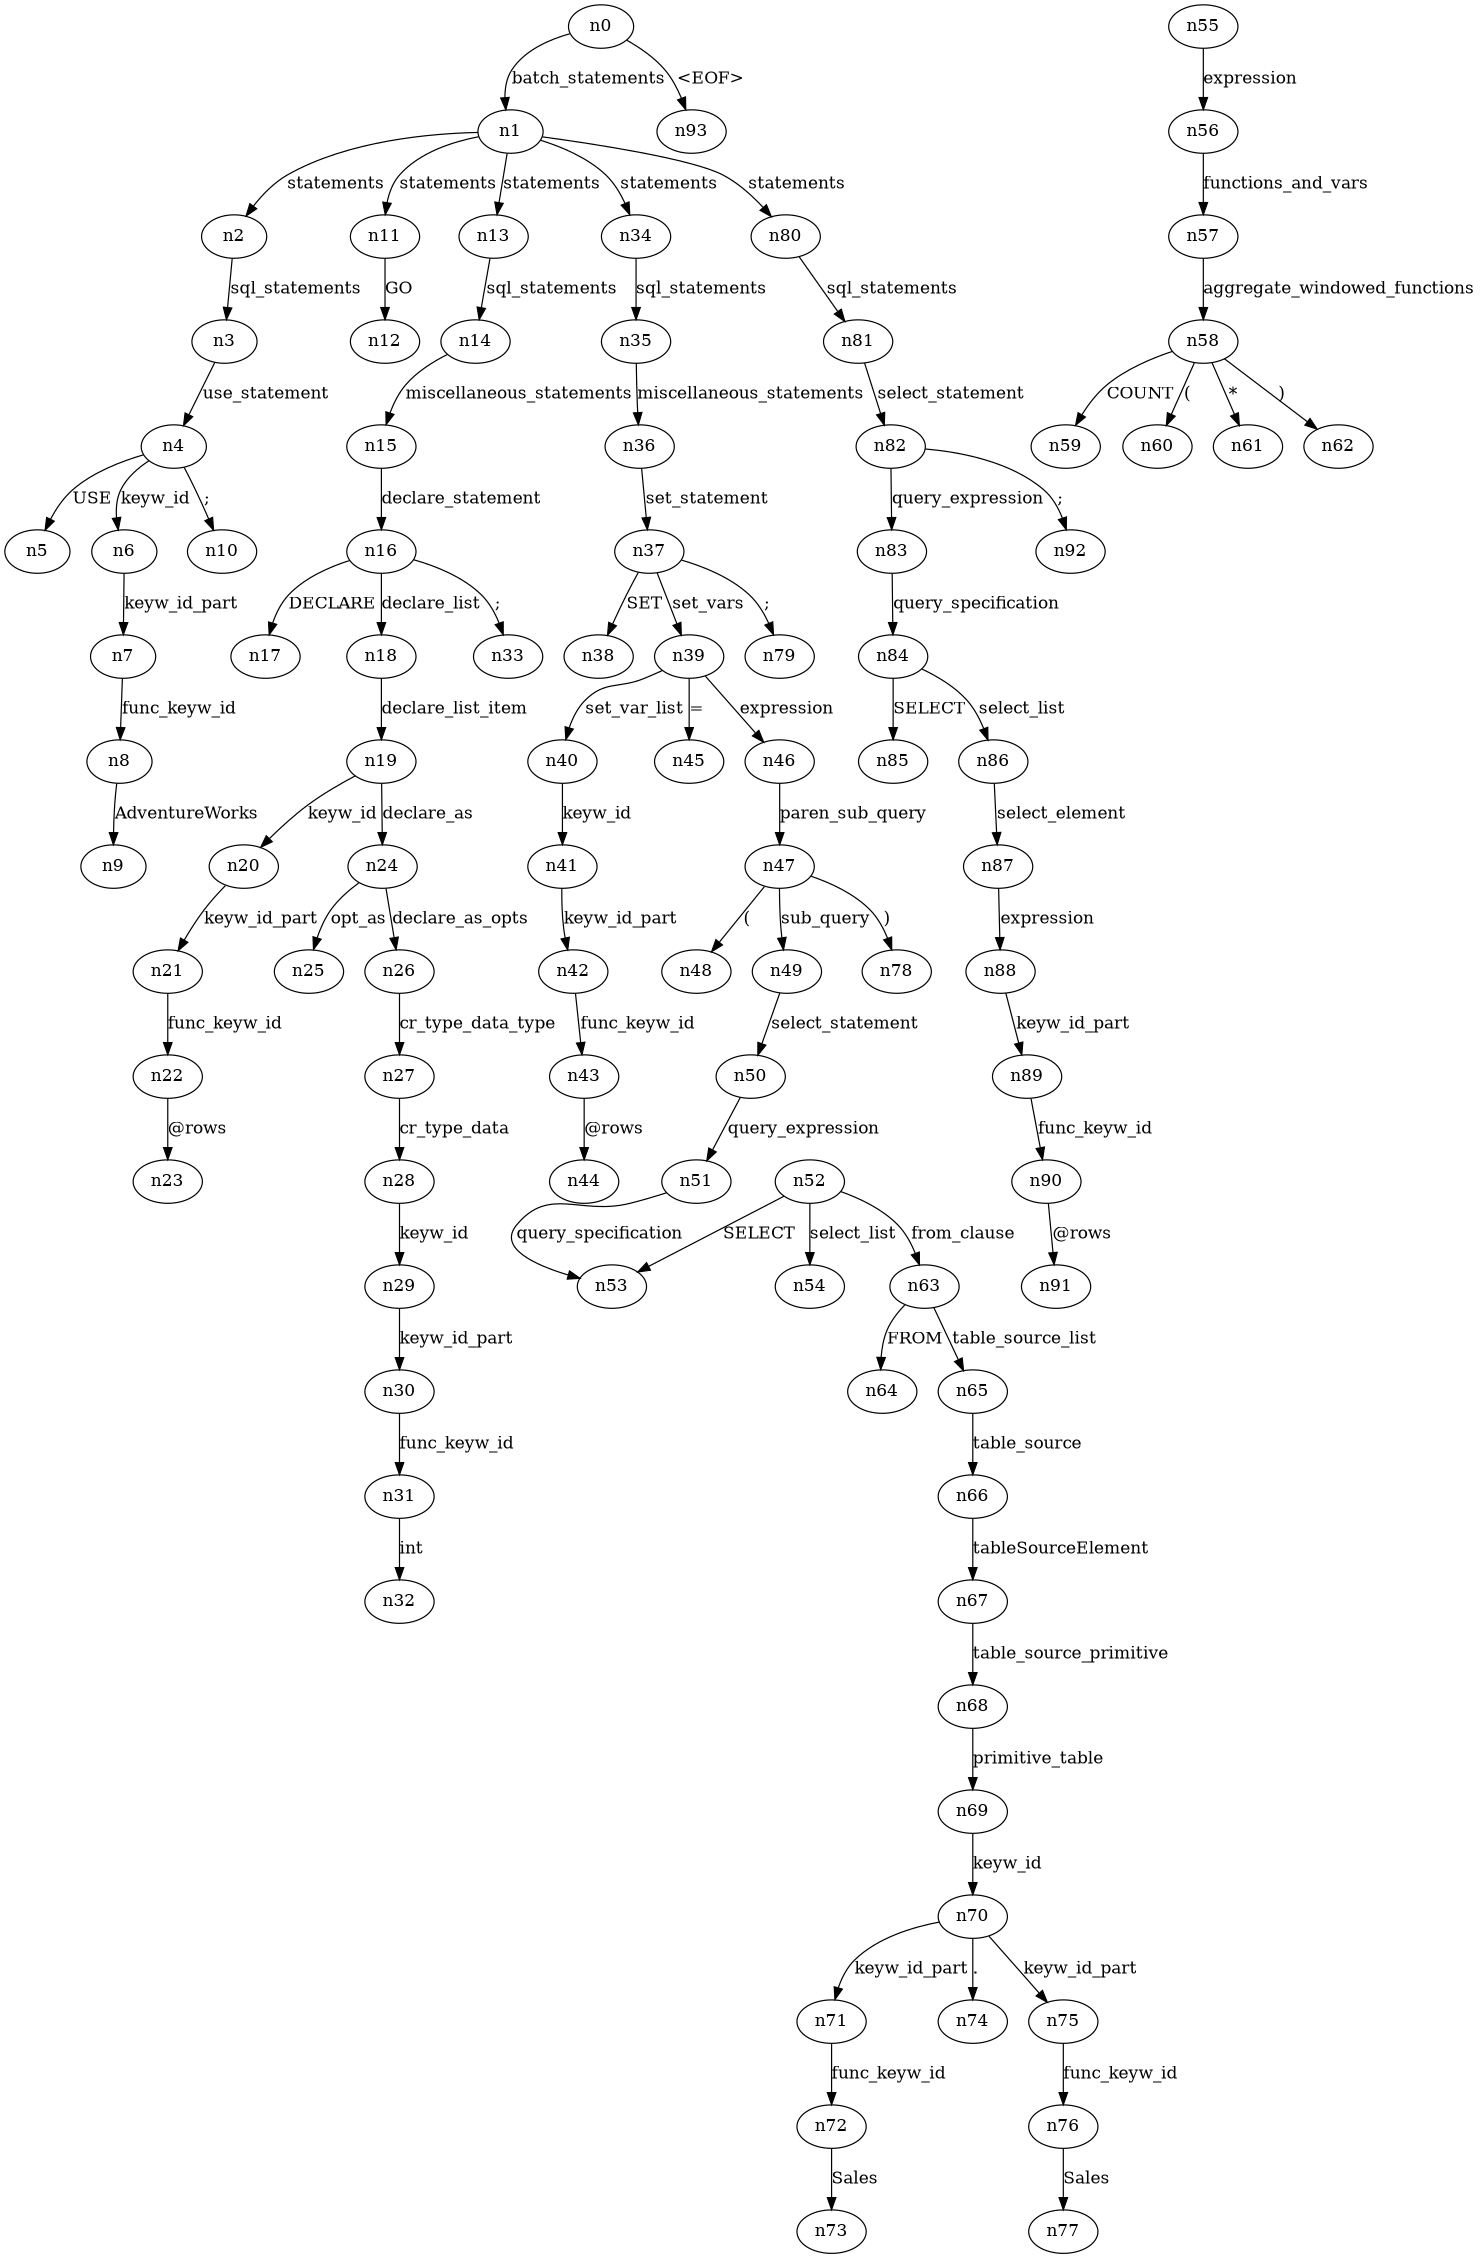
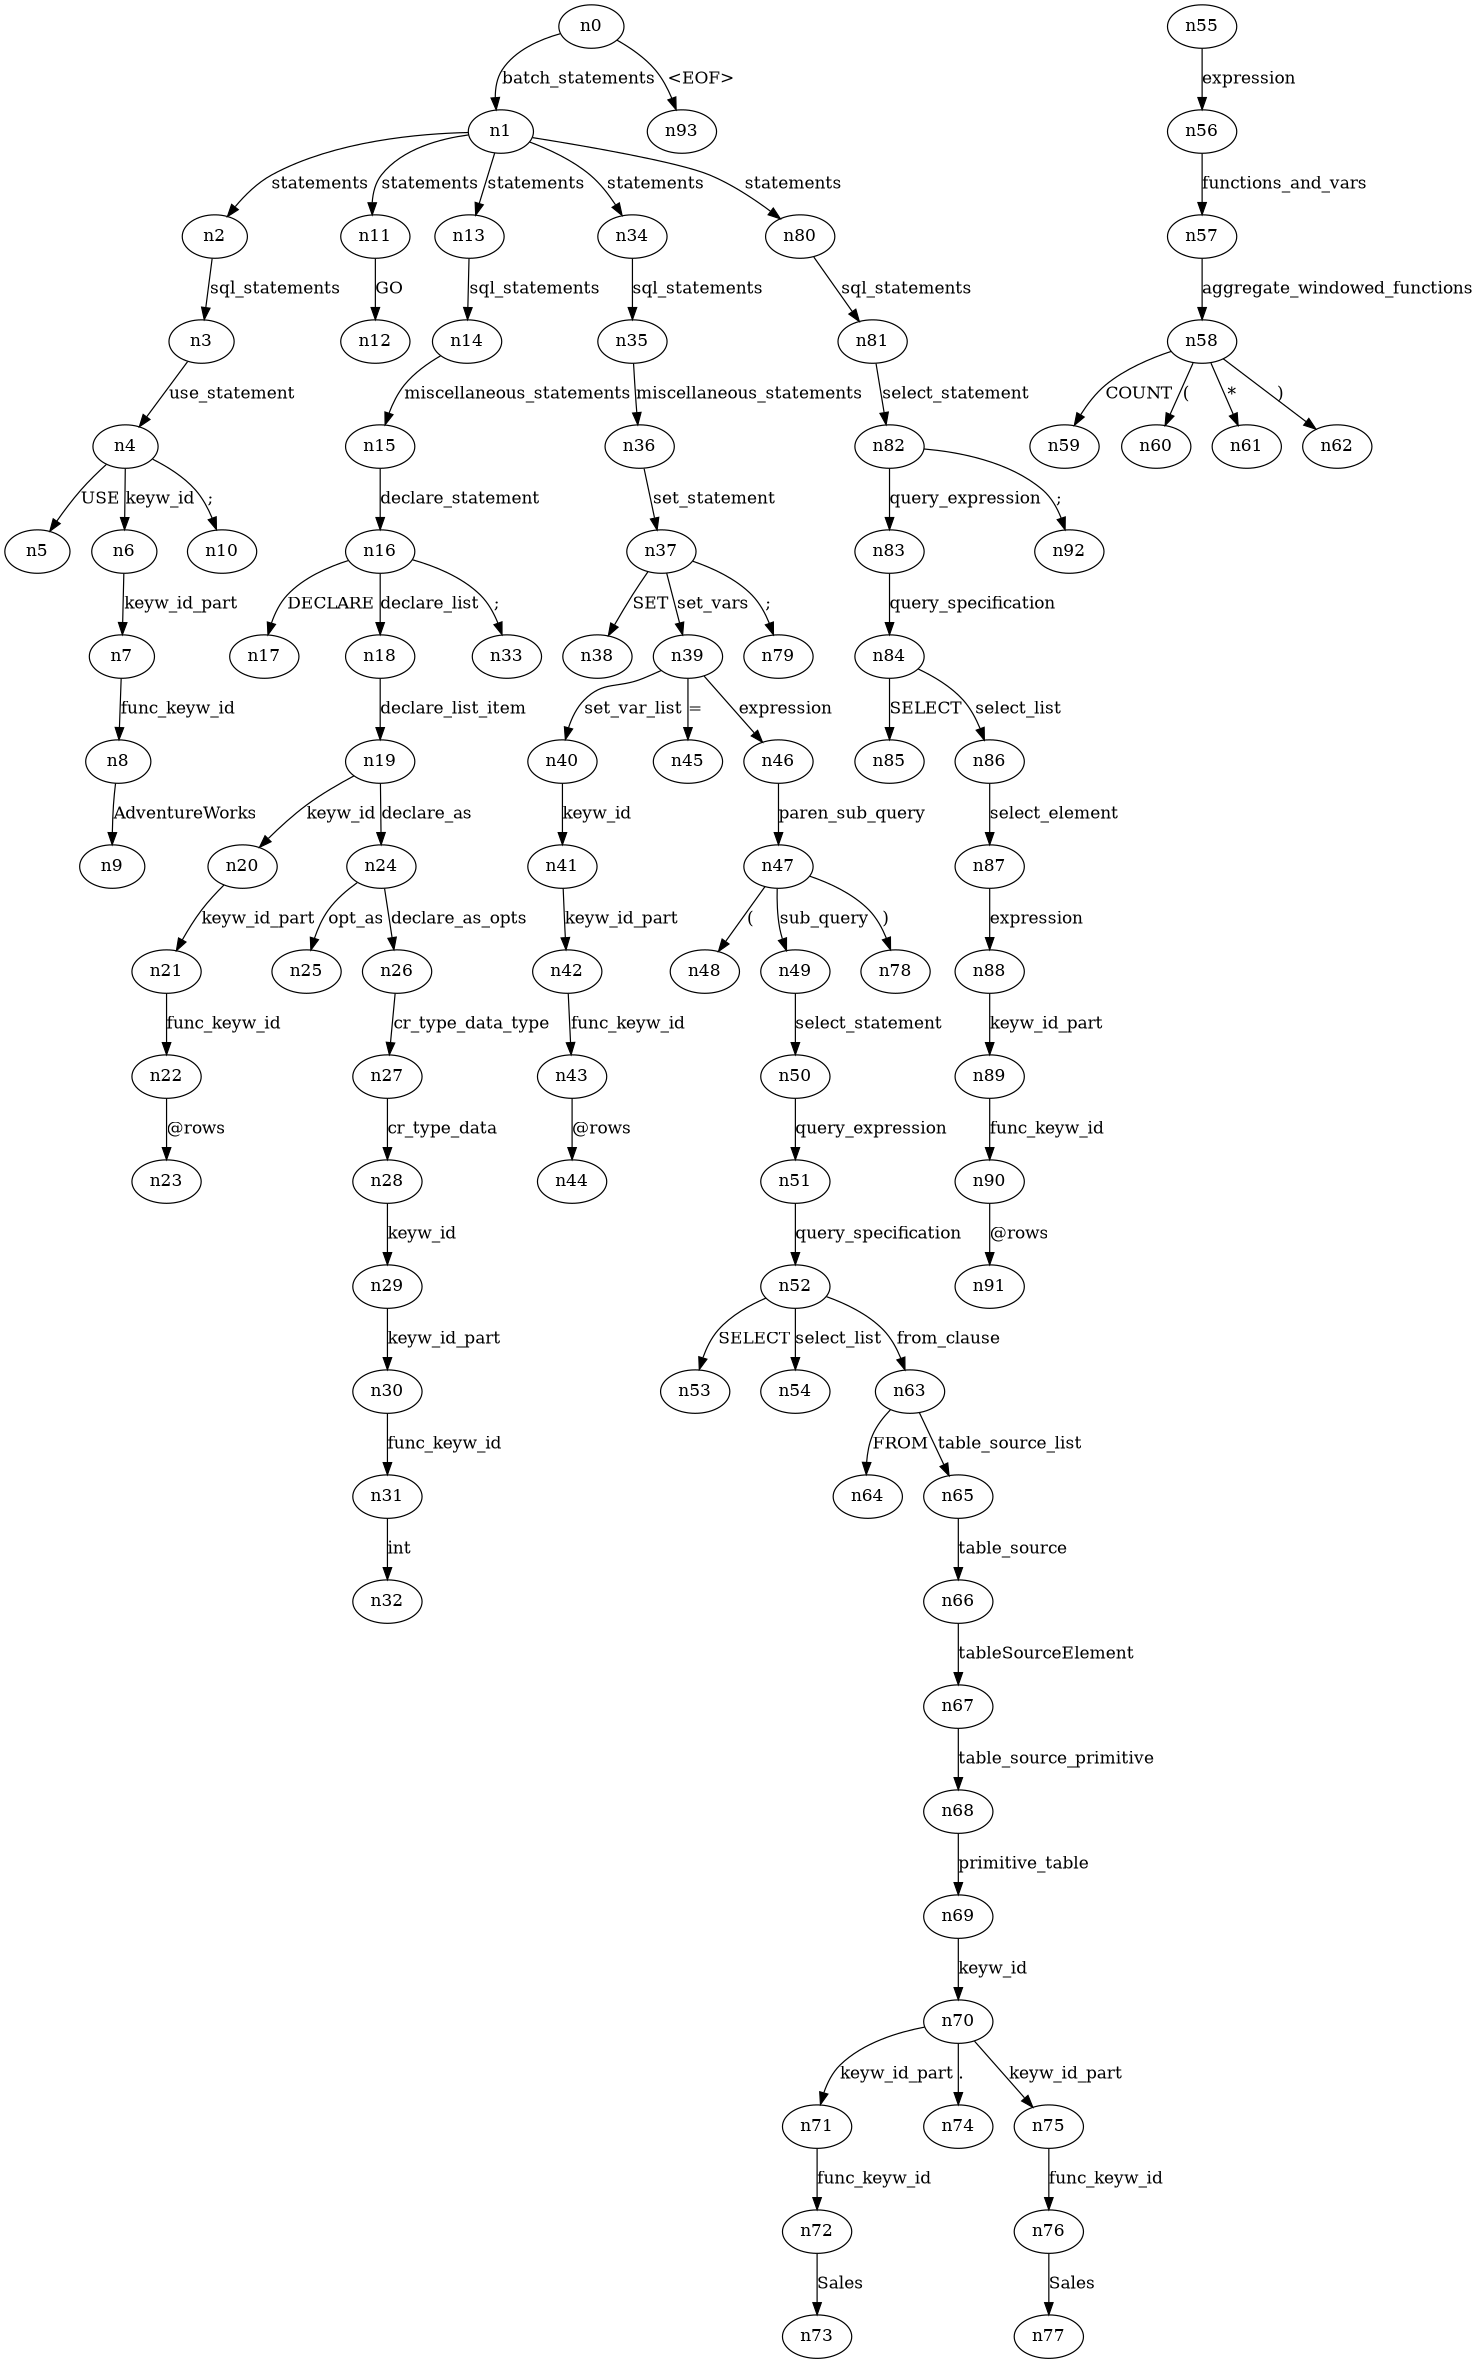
  digraph {
    fontname="DejaVu Serif"
    node [fontname="DejaVu Serif"]
    edge [fontname="DejaVu Serif"]
    n0
    n1
    n93
    n2
    n11
    n13
    n34
    n80
    n3
    n12
    n14
    n35
    n81
    n4
    n5
    n6
    n10
    n7
    n8
    n9
    n15
    n16
    n17
    n18
    n33
    n19
    n20
    n24
    n21
    n25
    n26
    n22
    n23
    n27
    n28
    n29
    n30
    n31
    n32
    n36
    n37
    n38
    n39
    n79
    n40
    n45
    n46
    n41
    n47
    n42
    n43
    n44
    n48
    n49
    n78
    n50
    n51
    n52
    n53
    n54
    n63
    n64
    n65
    n55
    n56
    n57
    n58
    n59
    n60
    n61
    n62
    n66
    n67
    n68
    n69
    n70
    n71
    n74
    n75
    n72
    n76
    n73
    n77
    n82
    n83
    n92
    n84
    n85
    n86
    n87
    n88
    n89
    n90
    n91
    n0 -> n1 [label=batch_statements]
    n0 -> n93 [label="<EOF>"]
    n1 -> n2 [label=statements]
    n1 -> n11 [label=statements]
    n1 -> n13 [label=statements]
    n1 -> n34 [label=statements]
    n1 -> n80 [label=statements]
    n2 -> n3 [label=sql_statements]
    n11 -> n12 [label=GO]
    n13 -> n14 [label=sql_statements]
    n34 -> n35 [label=sql_statements]
    n80 -> n81 [label=sql_statements]
    n3 -> n4 [label=use_statement]
    n14 -> n15 [label=miscellaneous_statements]
    n35 -> n36 [label=miscellaneous_statements]
    n81 -> n82 [label=select_statement]
    n4 -> n5 [label=USE]
    n4 -> n6 [label=keyw_id]
    n4 -> n10 [label=";"]
    n6 -> n7 [label=keyw_id_part]
    n7 -> n8 [label=func_keyw_id]
    n8 -> n9 [label=AdventureWorks]
    n15 -> n16 [label=declare_statement]
    n16 -> n17 [label=DECLARE]
    n16 -> n18 [label=declare_list]
    n16 -> n33 [label=";"]
    n18 -> n19 [label=declare_list_item]
    n19 -> n20 [label=keyw_id]
    n19 -> n24 [label=declare_as]
    n20 -> n21 [label=keyw_id_part]
    n24 -> n25 [label=opt_as]
    n24 -> n26 [label=declare_as_opts]
    n21 -> n22 [label=func_keyw_id]
    n26 -> n27 [label=cr_type_data_type]
    n22 -> n23 [label="@rows"]
    n27 -> n28 [label=cr_type_data]
    n28 -> n29 [label=keyw_id]
    n29 -> n30 [label=keyw_id_part]
    n30 -> n31 [label=func_keyw_id]
    n31 -> n32 [label=int]
    n36 -> n37 [label=set_statement]
    n37 -> n38 [label=SET]
    n37 -> n39 [label=set_vars]
    n37 -> n79 [label=";"]
    n39 -> n40 [label=set_var_list]
    n39 -> n45 [label="="]
    n39 -> n46 [label=expression]
    n40 -> n41 [label=keyw_id]
    n46 -> n47 [label=paren_sub_query]
    n41 -> n42 [label=keyw_id_part]
    n47 -> n48 [label="("]
    n47 -> n49 [label=sub_query]
    n47 -> n78 [label=")"]
    n42 -> n43 [label=func_keyw_id]
    n43 -> n44 [label="@rows"]
    n49 -> n50 [label=select_statement]
    n50 -> n51 [label=query_expression]
-   n51 -> n53 [label=query_specification]
+   n51 -> n52 [label=query_specification]
    n52 -> n53 [label=SELECT]
    n52 -> n54 [label=select_list]
    n52 -> n63 [label=from_clause]
    n63 -> n64 [label=FROM]
    n63 -> n65 [label=table_source_list]
    n65 -> n66 [label=table_source]
    n55 -> n56 [label=expression]
    n56 -> n57 [label=functions_and_vars]
    n57 -> n58 [label=aggregate_windowed_functions]
    n58 -> n59 [label=COUNT]
    n58 -> n60 [label="("]
    n58 -> n61 [label="*"]
    n58 -> n62 [label=")"]
    n66 -> n67 [label=tableSourceElement]
    n67 -> n68 [label=table_source_primitive]
    n68 -> n69 [label=primitive_table]
    n69 -> n70 [label=keyw_id]
    n70 -> n71 [label=keyw_id_part]
    n70 -> n74 [label="."]
    n70 -> n75 [label=keyw_id_part]
    n71 -> n72 [label=func_keyw_id]
    n75 -> n76 [label=func_keyw_id]
    n72 -> n73 [label=Sales]
    n76 -> n77 [label=Sales]
    n82 -> n83 [label=query_expression]
    n82 -> n92 [label=";"]
    n83 -> n84 [label=query_specification]
    n84 -> n85 [label=SELECT]
    n84 -> n86 [label=select_list]
    n86 -> n87 [label=select_element]
    n87 -> n88 [label=expression]
    n88 -> n89 [label=keyw_id_part]
    n89 -> n90 [label=func_keyw_id]
    n90 -> n91 [label="@rows"]
  }
